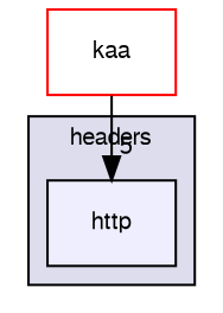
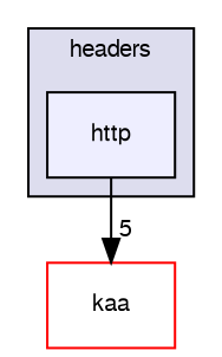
  digraph {
    compound=true
    node [fontname=FreeSans fontsize=10 shape=box]
    n1 [fillcolor="#eeeeff" label=http pencolor=black style=filled]
    n2 [color=red label=kaa]
    subgraph cluster_1 {
      bgcolor="#ddddee"
      fontname=FreeSans
      fontsize=10
      label=headers
      pencolor=black
      n1
    }
-   n2 -> n1 [headlabel=5 labeldistance=1.5 labelfontname=FreeSans labelfontsize=10]
+   n1 -> n2 [headlabel=5 labeldistance=1.5 labelfontname=FreeSans labelfontsize=10]
  }
